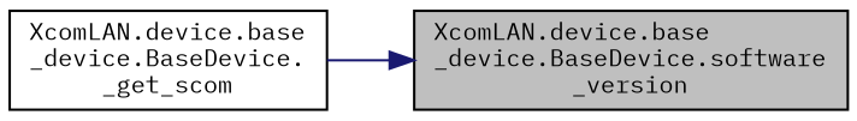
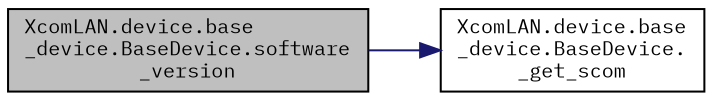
  digraph {
    rankdir=LR
    fontname="IBM Plex Mono"
    node [color=black fontname="IBM Plex Mono" fontsize=10 shape=record style=filled]
    n1 [fillcolor=grey75 fontcolor=black height=0.2 label="XcomLAN.device.base\l_device.BaseDevice.software\l_version" width=0.4]
    n2 [fillcolor=white height=0.2 label="XcomLAN.device.base\l_device.BaseDevice.\l_get_scom" width=0.4]
-   n2 -> n1 [color=midnightblue fontname="IBM Plex Mono" fontsize=10 labelfontname=Helvetica labelfontsize=10 style=solid]
+   n1 -> n2 [color=midnightblue fontname="IBM Plex Mono" fontsize=10 labelfontname=Helvetica labelfontsize=10 style=solid]
  }
